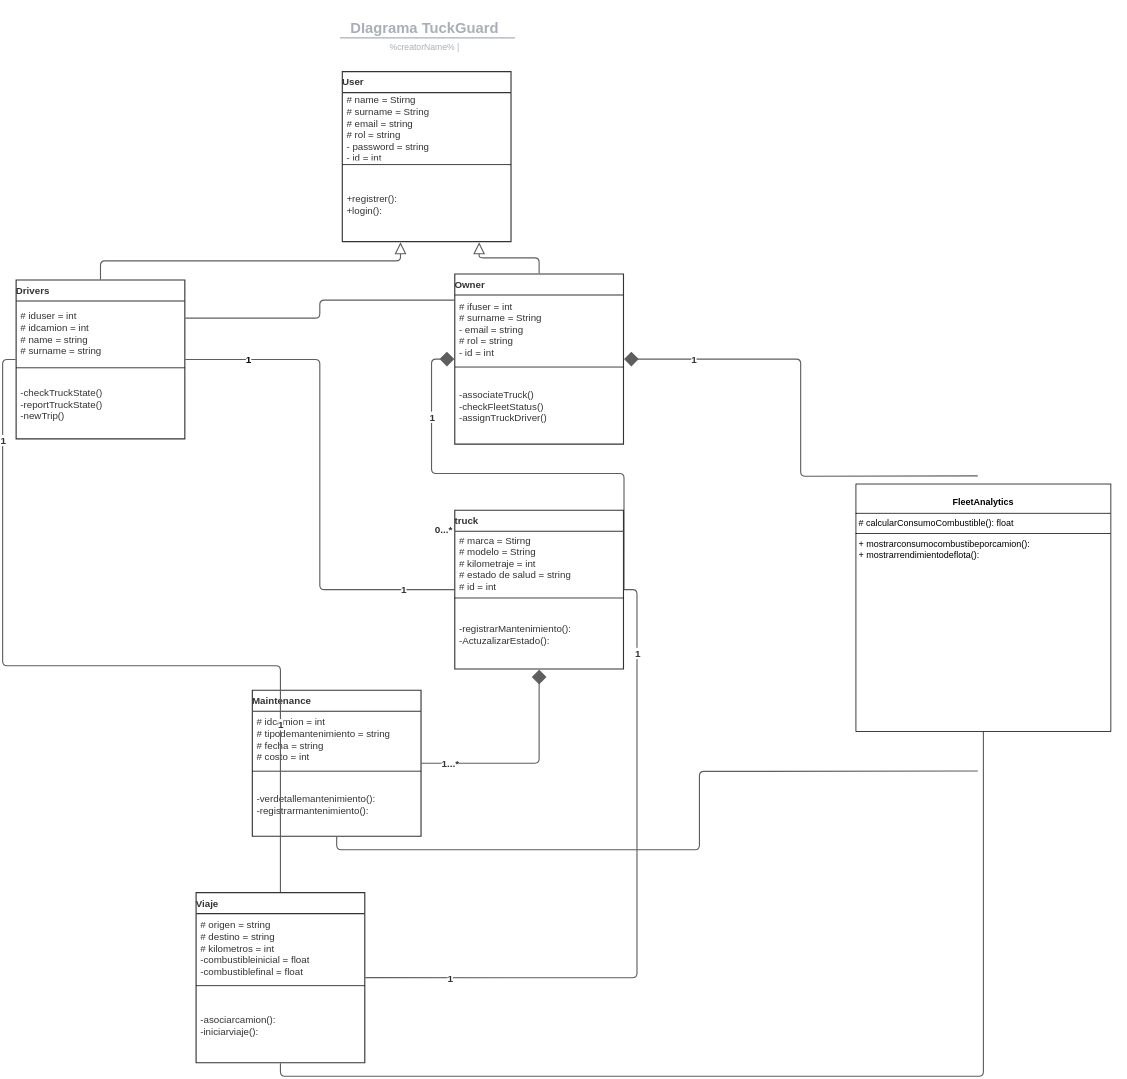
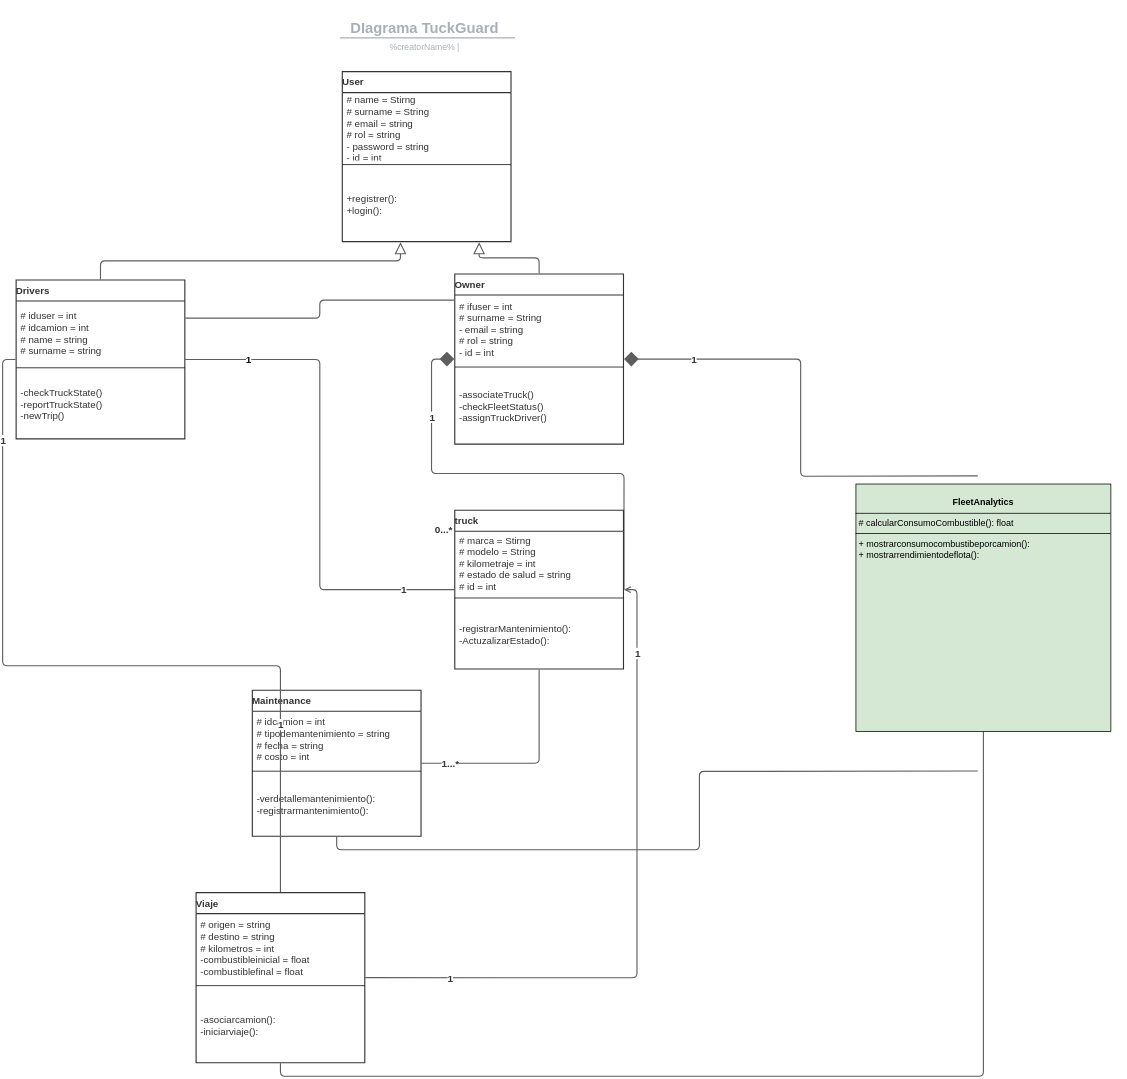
  <mxCell id="0" />
  <mxCell id="1" parent="0" />
  <mxCell id="2" value="User" style="html=1;overflow=block;blockSpacing=1;swimlane;childLayout=stackLayout;horizontal=1;horizontalStack=0;resizeParent=1;resizeParentMax=0;resizeLast=0;collapsible=0;marginBottom=0;swimlaneFillColor=#ffffff;startSize=28;whiteSpace=wrap;fontSize=13;fontColor=#333333;fontStyle=1;align=left;spacing=0;strokeColor=#333333;strokeOpacity=100;strokeWidth=1.5;" vertex="1" parent="1"><mxGeometry x="455" y="95" width="225" height="226.75" as="geometry" /></mxCell>
  <mxCell id="3" value="# name = Stirng&#10;# surname = String&#10;# email = string&#10;# rol = string&#10;- password = string &#10;- id = int" style="part=1;html=1;resizeHeight=0;strokeColor=none;fillColor=none;align=left;verticalAlign=middle;spacingLeft=4;spacingRight=4;overflow=hidden;rotatable=0;points=[[0,0.5],[1,0.5]];portConstraint=eastwest;swimlaneFillColor=#ffffff;strokeOpacity=100;whiteSpace=wrap;fontSize=13;fontColor=#333333;" vertex="1" parent="2"><mxGeometry y="28" width="225" height="92" as="geometry" /></mxCell>
  <mxCell id="4" value="" style="line;strokeWidth=1;fillColor=none;align=left;verticalAlign=middle;spacingTop=-1;spacingLeft=3;spacingRight=3;rotatable=0;labelPosition=right;points=[];portConstraint=eastwest;" vertex="1" parent="2"><mxGeometry y="120" width="225" height="8" as="geometry" /></mxCell>
  <mxCell id="5" value="+registrer():&#10;+login():" style="part=1;html=1;resizeHeight=0;strokeColor=none;fillColor=none;align=left;verticalAlign=middle;spacingLeft=4;spacingRight=4;overflow=hidden;rotatable=0;points=[[0,0.5],[1,0.5]];portConstraint=eastwest;swimlaneFillColor=#ffffff;strokeOpacity=100;whiteSpace=wrap;fontSize=13;fontColor=#333333;" vertex="1" parent="2"><mxGeometry y="128" width="225" height="98.75" as="geometry" /></mxCell>
  <mxCell id="6" value="" style="group;dropTarget=0;pointerEvents=0;" vertex="1" parent="1"><mxGeometry x="245" y="20" width="640" height="45" as="geometry" /></mxCell>
  <mxCell id="7" value="DIagrama TuckGuard" style="points=[[0.688,0.967,0]];html=1;overflow=block;blockSpacing=1;whiteSpace=wrap;fontSize=19.7;fontColor=#a9afb8;fontStyle=1;align=center;spacingLeft=7;spacingRight=7;spacingTop=2;spacing=3;strokeOpacity=0;fillOpacity=0;rounded=1;absoluteArcSize=1;arcSize=12;fillColor=#ffffff;strokeWidth=1.5;lucidId=RZHrSCKnMOeI;" vertex="1" parent="6"><mxGeometry width="640" height="31" as="geometry" /></mxCell>
  <mxCell id="8" value="%creatorName%  |  " style="html=1;overflow=block;blockSpacing=1;whiteSpace=wrap;fontSize=11.5;fontColor=#a9afb8;align=center;spacingLeft=7;spacingRight=7;spacingTop=2;spacing=3;strokeOpacity=0;fillOpacity=0;rounded=1;absoluteArcSize=1;arcSize=12;fillColor=#ffffff;strokeWidth=1.5;lucidId=RZHrv.U94tyD;dashed=1;" vertex="1" parent="6"><mxGeometry y="31" width="640" height="14" as="geometry" /></mxCell>
  <mxCell id="9" value="" style="html=1;jettySize=18;whiteSpace=wrap;fontSize=13;fontFamily=Helvetica;strokeColor=#a9afb8;strokeOpacity=100;strokeWidth=1.5;rounded=0;startArrow=none;endArrow=none;entryX=0.688;entryY=0.967;entryPerimeter=0;lucidId=RZHrMGSVa50M;" edge="1" parent="6" target="7"><mxGeometry width="100" height="100" relative="1" as="geometry"><Array as="points" /><mxPoint x="207" y="30" as="sourcePoint" /></mxGeometry></mxCell>
  <mxCell id="10" value="Owner" style="html=1;overflow=block;blockSpacing=1;swimlane;childLayout=stackLayout;horizontal=1;horizontalStack=0;resizeParent=1;resizeParentMax=0;resizeLast=0;collapsible=0;marginBottom=0;swimlaneFillColor=#ffffff;startSize=28;whiteSpace=wrap;fontSize=13;fontColor=#333333;fontStyle=1;align=left;spacing=0;strokeColor=#333333;strokeOpacity=100;strokeWidth=1.5;" vertex="1" parent="1"><mxGeometry x="605" width="225" height="226.75" as="geometry" y="365" /></mxCell>
  <mxCell id="11" value="# ifuser = int&#10;# surname = String&#10;- email = string&#10;# rol = string&#10;- id = int" style="part=1;html=1;resizeHeight=0;strokeColor=none;fillColor=none;align=left;verticalAlign=middle;spacingLeft=4;spacingRight=4;overflow=hidden;rotatable=0;points=[[0,0.5],[1,0.5]];portConstraint=eastwest;swimlaneFillColor=#ffffff;strokeOpacity=100;whiteSpace=wrap;fontSize=13;fontColor=#333333;" vertex="1" parent="10"><mxGeometry y="28" width="225" height="92" as="geometry" /></mxCell>
  <mxCell id="12" value="" style="line;strokeWidth=1;fillColor=none;align=left;verticalAlign=middle;spacingTop=-1;spacingLeft=3;spacingRight=3;rotatable=0;labelPosition=right;points=[];portConstraint=eastwest;" vertex="1" parent="10"><mxGeometry y="120" width="225" height="8" as="geometry" /></mxCell>
  <mxCell id="13" value="-associateTruck()&#10;-checkFleetStatus()&#10;-assignTruckDriver()" style="part=1;html=1;resizeHeight=0;strokeColor=none;fillColor=none;align=left;verticalAlign=middle;spacingLeft=4;spacingRight=4;overflow=hidden;rotatable=0;points=[[0,0.5],[1,0.5]];portConstraint=eastwest;swimlaneFillColor=#ffffff;strokeOpacity=100;whiteSpace=wrap;fontSize=13;fontColor=#333333;" vertex="1" parent="10"><mxGeometry y="128" width="225" height="98.75" as="geometry" /></mxCell>
  <mxCell id="14" value="" style="html=1;jettySize=18;whiteSpace=wrap;fontSize=13;strokeColor=#5E5E5E;strokeWidth=1.5;rounded=1;arcSize=12;edgeStyle=orthogonalEdgeStyle;startArrow=none;endArrow=block;endFill=0;endSize=12;exitX=0.5;exitY=-0.004;exitPerimeter=0;entryX=0.345;entryY=1.004;entryPerimeter=0;lucidId=ewIrD1-KofIX;" edge="1" parent="1" source="32" target="2"><mxGeometry width="100" height="100" relative="1" as="geometry"><Array as="points" /></mxGeometry></mxCell>
  <mxCell id="15" value="" style="html=1;jettySize=18;whiteSpace=wrap;fontSize=13;strokeColor=#5E5E5E;strokeWidth=1.5;rounded=1;arcSize=12;edgeStyle=orthogonalEdgeStyle;startArrow=none;endArrow=block;endFill=0;endSize=12;exitX=0.5;exitY=-0.004;exitPerimeter=0;entryX=0.811;entryY=1.004;entryPerimeter=0;lucidId=iwIrDSUVTK76;" edge="1" parent="1" source="10" target="2"><mxGeometry width="100" height="100" relative="1" as="geometry"><Array as="points" /></mxGeometry></mxCell>
  <mxCell id="16" value="" style="html=1;jettySize=18;whiteSpace=wrap;fontSize=13;strokeColor=#5E5E5E;strokeWidth=1.5;rounded=1;arcSize=12;edgeStyle=orthogonalEdgeStyle;startArrow=none;endArrow=none;exitX=1.003;exitY=0.5;exitPerimeter=0;entryX=-0.003;entryY=0.5;entryPerimeter=0;lucidId=byIrmKG9DKh0;" edge="1" parent="1" source="32" target="24"><mxGeometry width="100" height="100" relative="1" as="geometry"><Array as="points" /></mxGeometry></mxCell>
  <mxCell id="17" value="1" style="text;html=1;resizable=0;labelBackgroundColor=default;align=center;verticalAlign=middle;fontStyle=1;fontSize=13.3;" vertex="1" parent="16"><mxGeometry x="-0.749" relative="1" as="geometry"><mxPoint as="offset" /></mxGeometry></mxCell>
  <mxCell id="18" value="1" style="text;html=1;resizable=0;labelBackgroundColor=default;align=center;verticalAlign=middle;fontStyle=1;fontColor=#333333;fontSize=13.3;" vertex="1" parent="16"><mxGeometry x="0.796" relative="1" as="geometry"><mxPoint as="offset" /></mxGeometry></mxCell>
- <mxCell id="19" value="" style="html=1;jettySize=18;whiteSpace=wrap;fontSize=13;strokeColor=#5E5E5E;strokeWidth=1.5;rounded=1;arcSize=12;edgeStyle=orthogonalEdgeStyle;startArrow=none;endArrow=diamond;endFill=1;endSize=16;exitX=1.003;exitY=0.5;exitPerimeter=0;entryX=0.5;entryY=1.004;entryPerimeter=0;lucidId=3zIrjTDMuIJR;" edge="1" parent="1" source="28" target="24"><mxGeometry width="100" height="100" relative="1" as="geometry"><Array as="points" /></mxGeometry></mxCell>
+ <mxCell id="19" value="" style="html=1;jettySize=18;whiteSpace=wrap;fontSize=13;strokeColor=#5E5E5E;strokeWidth=1.5;rounded=1;arcSize=12;edgeStyle=orthogonalEdgeStyle;startArrow=none;endArrow=none;endFill=1;endSize=16;exitX=1.003;exitY=0.5;exitPerimeter=0;entryX=0.5;entryY=1.004;entryPerimeter=0;lucidId=3zIrjTDMuIJR;" edge="1" parent="1" source="28" target="24"><mxGeometry width="100" height="100" relative="1" as="geometry"><Array as="points" /></mxGeometry></mxCell>
  <mxCell id="20" value="1...*" style="text;html=1;resizable=0;labelBackgroundColor=default;align=center;verticalAlign=middle;fontStyle=1;fontColor=#333333;fontSize=13.3;" vertex="1" parent="19"><mxGeometry x="-0.73" relative="1" as="geometry" /></mxCell>
  <mxCell id="21" value="" style="html=1;jettySize=18;whiteSpace=wrap;fontSize=13;strokeColor=#5E5E5E;strokeWidth=1.5;rounded=1;arcSize=12;edgeStyle=orthogonalEdgeStyle;startArrow=none;endArrow=diamond;endFill=1;endSize=16;exitX=1.003;exitY=0.5;exitPerimeter=0;entryX=-0.003;entryY=0.5;entryPerimeter=0;lucidId=lu0rCQOLASm1;" edge="1" parent="1" source="24" target="10"><mxGeometry width="100" height="100" relative="1" as="geometry"><Array as="points"><mxPoint x="816" y="631" /><mxPoint x="574" y="631" /><mxPoint x="574" y="455" /></Array></mxGeometry></mxCell>
  <mxCell id="22" value="1" style="text;html=1;resizable=0;labelBackgroundColor=default;align=center;verticalAlign=middle;fontStyle=1;fontColor=#333333;fontSize=13.3;" vertex="1" parent="21"><mxGeometry x="0.638" relative="1" as="geometry"><mxPoint as="offset" /></mxGeometry></mxCell>
  <mxCell id="23" value="0...*" style="text;html=1;resizable=0;labelBackgroundColor=default;align=center;verticalAlign=middle;fontStyle=1;fontColor=#333333;fontSize=13.3;" vertex="1" parent="21"><mxGeometry x="-0.732" relative="1" as="geometry"><mxPoint x="-241.35" as="offset" /></mxGeometry></mxCell>
  <mxCell id="24" value="truck" style="html=1;overflow=block;blockSpacing=1;swimlane;childLayout=stackLayout;horizontal=1;horizontalStack=0;resizeParent=1;resizeParentMax=0;resizeLast=0;collapsible=0;marginBottom=0;swimlaneFillColor=#ffffff;startSize=28;whiteSpace=wrap;fontSize=13;fontColor=#333333;fontStyle=1;align=left;spacing=0;strokeColor=#333333;strokeOpacity=100;strokeWidth=1.5;" vertex="1" parent="1"><mxGeometry x="605" y="680" width="225" height="211.75" as="geometry" /></mxCell>
  <mxCell id="25" value="# marca = Stirng&#10;# modelo = String&#10;# kilometraje = int&#10;# estado de salud = string&#10;# id = int" style="part=1;html=1;resizeHeight=0;strokeColor=none;fillColor=none;align=left;verticalAlign=middle;spacingLeft=4;spacingRight=4;overflow=hidden;rotatable=0;points=[[0,0.5],[1,0.5]];portConstraint=eastwest;swimlaneFillColor=#ffffff;strokeOpacity=100;whiteSpace=wrap;fontSize=13;fontColor=#333333;" vertex="1" parent="24"><mxGeometry y="28" width="225" height="85" as="geometry" /></mxCell>
  <mxCell id="26" value="" style="line;strokeWidth=1;fillColor=none;align=left;verticalAlign=middle;spacingTop=-1;spacingLeft=3;spacingRight=3;rotatable=0;labelPosition=right;points=[];portConstraint=eastwest;" vertex="1" parent="24"><mxGeometry y="113" width="225" height="8" as="geometry" /></mxCell>
  <mxCell id="27" value="-registrarMantenimiento():&#10;-ActuzalizarEstado():" style="part=1;html=1;resizeHeight=0;strokeColor=none;fillColor=none;align=left;verticalAlign=middle;spacingLeft=4;spacingRight=4;overflow=hidden;rotatable=0;points=[[0,0.5],[1,0.5]];portConstraint=eastwest;swimlaneFillColor=#ffffff;strokeOpacity=100;whiteSpace=wrap;fontSize=13;fontColor=#333333;" vertex="1" parent="24"><mxGeometry y="121" width="225" height="90.75" as="geometry" /></mxCell>
  <mxCell id="28" value="Maintenance" style="html=1;overflow=block;blockSpacing=1;swimlane;childLayout=stackLayout;horizontal=1;horizontalStack=0;resizeParent=1;resizeParentMax=0;resizeLast=0;collapsible=0;marginBottom=0;swimlaneFillColor=#ffffff;startSize=28;whiteSpace=wrap;fontSize=13;fontColor=#333333;fontStyle=1;align=left;spacing=0;strokeColor=#333333;strokeOpacity=100;strokeWidth=1.5;" vertex="1" parent="1"><mxGeometry x="335" y="920" width="225" height="194.75" as="geometry" /></mxCell>
  <mxCell id="29" value="# idcamion = int&#10;# tipodemantenimiento = string&#10;# fecha = string&#10;# costo = int" style="part=1;html=1;resizeHeight=0;strokeColor=none;fillColor=none;align=left;verticalAlign=middle;spacingLeft=4;spacingRight=4;overflow=hidden;rotatable=0;points=[[0,0.5],[1,0.5]];portConstraint=eastwest;swimlaneFillColor=#ffffff;strokeOpacity=100;whiteSpace=wrap;fontSize=13;fontColor=#333333;" vertex="1" parent="28"><mxGeometry y="28" width="225" height="76" as="geometry" /></mxCell>
  <mxCell id="30" value="" style="line;strokeWidth=1;fillColor=none;align=left;verticalAlign=middle;spacingTop=-1;spacingLeft=3;spacingRight=3;rotatable=0;labelPosition=right;points=[];portConstraint=eastwest;" vertex="1" parent="28"><mxGeometry y="104" width="225" height="8" as="geometry" /></mxCell>
  <mxCell id="31" value="-verdetallemantenimiento():&#10;-registrarmantenimiento():" style="part=1;html=1;resizeHeight=0;strokeColor=none;fillColor=none;align=left;verticalAlign=middle;spacingLeft=4;spacingRight=4;overflow=hidden;rotatable=0;points=[[0,0.5],[1,0.5]];portConstraint=eastwest;swimlaneFillColor=#ffffff;strokeOpacity=100;whiteSpace=wrap;fontSize=13;fontColor=#333333;" vertex="1" parent="28"><mxGeometry y="112" width="225" height="82.75" as="geometry" /></mxCell>
  <mxCell id="32" value="Drivers" style="html=1;overflow=block;blockSpacing=1;swimlane;childLayout=stackLayout;horizontal=1;horizontalStack=0;resizeParent=1;resizeParentMax=0;resizeLast=0;collapsible=0;marginBottom=0;swimlaneFillColor=#ffffff;startSize=28;whiteSpace=wrap;fontSize=13;fontColor=#333333;fontStyle=1;align=left;spacing=0;strokeColor=#333333;strokeOpacity=100;strokeWidth=1.5;" vertex="1" parent="1"><mxGeometry x="20" y="373" width="225" height="211.75" as="geometry" /></mxCell>
  <mxCell id="33" value="# iduser = int&#10;# idcamion = int&#10;# name = string&#10;# surname = string" style="part=1;html=1;resizeHeight=0;strokeColor=none;fillColor=none;align=left;verticalAlign=middle;spacingLeft=4;spacingRight=4;overflow=hidden;rotatable=0;points=[[0,0.5],[1,0.5]];portConstraint=eastwest;swimlaneFillColor=#ffffff;strokeOpacity=100;whiteSpace=wrap;fontSize=13;fontColor=#333333;" vertex="1" parent="32"><mxGeometry y="28" width="225" height="85" as="geometry" /></mxCell>
  <mxCell id="34" value="" style="line;strokeWidth=1;fillColor=none;align=left;verticalAlign=middle;spacingTop=-1;spacingLeft=3;spacingRight=3;rotatable=0;labelPosition=right;points=[];portConstraint=eastwest;" vertex="1" parent="32"><mxGeometry y="113" width="225" height="8" as="geometry" /></mxCell>
  <mxCell id="35" value="-checkTruckState()&#10;-reportTruckState()&#10;-newTrip()" style="part=1;html=1;resizeHeight=0;strokeColor=none;fillColor=none;align=left;verticalAlign=middle;spacingLeft=4;spacingRight=4;overflow=hidden;rotatable=0;points=[[0,0.5],[1,0.5]];portConstraint=eastwest;swimlaneFillColor=#ffffff;strokeOpacity=100;whiteSpace=wrap;fontSize=13;fontColor=#333333;" vertex="1" parent="32"><mxGeometry y="121" width="225" height="90.75" as="geometry" /></mxCell>
  <mxCell id="36" value="" style="html=1;jettySize=18;whiteSpace=wrap;fontSize=13;strokeColor=#5E5E5E;strokeWidth=1.5;rounded=1;arcSize=12;edgeStyle=orthogonalEdgeStyle;startArrow=none;endArrow=none;exitX=1.003;exitY=0.24;exitPerimeter=0;entryX=-0.003;entryY=0.153;entryPerimeter=0;lucidId=fL1r4LA53Bcd;" edge="1" parent="1" source="32" target="10"><mxGeometry width="100" height="100" relative="1" as="geometry"><Array as="points" /></mxGeometry></mxCell>
  <mxCell id="37" value="" style="html=1;jettySize=18;whiteSpace=wrap;fontSize=13;strokeColor=#5E5E5E;strokeWidth=1.5;rounded=1;arcSize=12;edgeStyle=orthogonalEdgeStyle;startArrow=none;endArrow=diamond;endFill=1;endSize=16;exitX=0.5;exitY=-0.002;exitPerimeter=0;entryX=1.003;entryY=0.5;entryPerimeter=0;lucidId=LhmsPSQlGuKM;" edge="1" parent="1" target="10"><mxGeometry width="100" height="100" relative="1" as="geometry"><Array as="points" /><mxPoint x="1302.5" y="634.216" as="sourcePoint" /></mxGeometry></mxCell>
  <mxCell id="38" value="1" style="text;html=1;resizable=0;labelBackgroundColor=default;align=center;verticalAlign=middle;fontStyle=1;fontColor=#333333;fontSize=13.3;" vertex="1" parent="37"><mxGeometry x="0.705" relative="1" as="geometry" /></mxCell>
  <mxCell id="39" value="" style="html=1;jettySize=18;whiteSpace=wrap;fontSize=13;strokeColor=#5E5E5E;strokeWidth=1.5;rounded=1;arcSize=12;edgeStyle=orthogonalEdgeStyle;startArrow=none;endArrow=none;exitX=0.5;exitY=1.004;exitPerimeter=0;entryX=0.5;entryY=1.002;entryPerimeter=0;lucidId=_imsH7unCxVk;" edge="1" parent="1" source="28"><mxGeometry width="100" height="100" relative="1" as="geometry"><Array as="points" /><mxPoint x="1302.5" y="1027.784" as="targetPoint" /></mxGeometry></mxCell>
  <mxCell id="40" value="Viaje " style="html=1;overflow=block;blockSpacing=1;swimlane;childLayout=stackLayout;horizontal=1;horizontalStack=0;resizeParent=1;resizeParentMax=0;resizeLast=0;collapsible=0;marginBottom=0;swimlaneFillColor=#ffffff;startSize=28;whiteSpace=wrap;fontSize=13;fontColor=#333333;fontStyle=1;align=left;spacing=0;strokeColor=#333333;strokeOpacity=100;strokeWidth=1.5;" vertex="1" parent="1"><mxGeometry x="260" y="1190" width="225" height="226.75" as="geometry" /></mxCell>
  <mxCell id="41" value="# origen = string&#10;#  destino = string&#10;# kilometros = int&#10;-combustibleinicial = float&#10;-combustiblefinal = float" style="part=1;html=1;resizeHeight=0;strokeColor=none;fillColor=none;align=left;verticalAlign=middle;spacingLeft=4;spacingRight=4;overflow=hidden;rotatable=0;points=[[0,0.5],[1,0.5]];portConstraint=eastwest;swimlaneFillColor=#ffffff;strokeOpacity=100;whiteSpace=wrap;fontSize=13;fontColor=#333333;" vertex="1" parent="40"><mxGeometry y="28" width="225" height="92" as="geometry" /></mxCell>
  <mxCell id="42" value="" style="line;strokeWidth=1;fillColor=none;align=left;verticalAlign=middle;spacingTop=-1;spacingLeft=3;spacingRight=3;rotatable=0;labelPosition=right;points=[];portConstraint=eastwest;" vertex="1" parent="40"><mxGeometry y="120" width="225" height="8" as="geometry" /></mxCell>
  <mxCell id="43" value="-asociarcamion():&#10;-iniciarviaje():" style="part=1;html=1;resizeHeight=0;strokeColor=none;fillColor=none;align=left;verticalAlign=middle;spacingLeft=4;spacingRight=4;overflow=hidden;rotatable=0;points=[[0,0.5],[1,0.5]];portConstraint=eastwest;swimlaneFillColor=#ffffff;strokeOpacity=100;whiteSpace=wrap;fontSize=13;fontColor=#333333;" vertex="1" parent="40"><mxGeometry y="128" width="225" height="98.75" as="geometry" /></mxCell>
  <mxCell id="44" value="" style="html=1;jettySize=18;whiteSpace=wrap;fontSize=13;strokeColor=#5E5E5E;strokeWidth=1.5;rounded=1;arcSize=12;edgeStyle=orthogonalEdgeStyle;startArrow=none;endArrow=none;exitX=0.5;exitY=-0.004;exitPerimeter=0;entryX=-0.003;entryY=0.5;entryPerimeter=0;lucidId=UIst-jBaH.EF;" edge="1" parent="1" source="40" target="32"><mxGeometry width="100" height="100" relative="1" as="geometry"><Array as="points" /></mxGeometry></mxCell>
  <mxCell id="45" value="1" style="text;html=1;resizable=0;labelBackgroundColor=default;align=center;verticalAlign=middle;fontStyle=1;fontColor=#333333;fontSize=13.3;" vertex="1" parent="44"><mxGeometry x="-0.592" relative="1" as="geometry" /></mxCell>
  <mxCell id="46" value="1" style="text;html=1;resizable=0;labelBackgroundColor=default;align=center;verticalAlign=middle;fontStyle=1;fontColor=#333333;fontSize=13.3;" vertex="1" parent="44"><mxGeometry x="0.773" relative="1" as="geometry" /></mxCell>
- <mxCell id="47" value="" style="html=1;jettySize=18;whiteSpace=wrap;fontSize=13;strokeColor=#5E5E5E;strokeWidth=1.5;rounded=1;arcSize=12;edgeStyle=orthogonalEdgeStyle;startArrow=none;endArrow=none;exitX=1.003;exitY=0.5;exitPerimeter=0;entryX=1.003;entryY=0.5;entryPerimeter=0;lucidId=sKst94pjbtB~;" edge="1" parent="1" source="40" target="24"><mxGeometry width="100" height="100" relative="1" as="geometry"><Array as="points" /></mxGeometry></mxCell>
+ <mxCell id="47" value="" style="html=1;jettySize=18;whiteSpace=wrap;fontSize=13;strokeColor=#5E5E5E;strokeWidth=1.5;rounded=1;arcSize=12;edgeStyle=orthogonalEdgeStyle;startArrow=none;endArrow=open;exitX=1.003;exitY=0.5;exitPerimeter=0;entryX=1.003;entryY=0.5;entryPerimeter=0;lucidId=sKst94pjbtB~;" edge="1" parent="1" source="40" target="24"><mxGeometry width="100" height="100" relative="1" as="geometry"><Array as="points" /></mxGeometry></mxCell>
  <mxCell id="48" value="1" style="text;html=1;resizable=0;labelBackgroundColor=default;align=center;verticalAlign=middle;fontStyle=1;fontColor=#333333;fontSize=13.3;" vertex="1" parent="47"><mxGeometry x="-0.749" relative="1" as="geometry" /></mxCell>
  <mxCell id="49" value="1" style="text;html=1;resizable=0;labelBackgroundColor=default;align=center;verticalAlign=middle;fontStyle=1;fontColor=#333333;fontSize=13.3;" vertex="1" parent="47"><mxGeometry x="0.772" relative="1" as="geometry" /></mxCell>
  <mxCell id="50" value="" style="html=1;jettySize=18;whiteSpace=wrap;fontSize=13;strokeColor=#5E5E5E;strokeWidth=1.5;rounded=1;arcSize=12;edgeStyle=orthogonalEdgeStyle;startArrow=none;endArrow=none;exitX=0.5;exitY=1;entryX=0.5;entryY=1.004;entryPerimeter=0;lucidId=IKstRQSt4Bpf;exitDx=0;exitDy=0;" edge="1" parent="1" source="51" target="40"><mxGeometry width="100" height="100" relative="1" as="geometry"><Array as="points" /><mxPoint x="1302.5" y="1027.784" as="sourcePoint" /></mxGeometry></mxCell>
- <mxCell id="51" value="&lt;p style=&quot;margin:0px;margin-top:4px;text-align:center;&quot;&gt;&lt;br&gt;&lt;b&gt;FleetAnalytics&lt;/b&gt;&lt;/p&gt;&lt;hr size=&quot;1&quot; style=&quot;border-style:solid;&quot;&gt;&lt;p style=&quot;margin:0px;margin-left:4px;&quot;&gt;# calcularConsumoCombustible(): float&lt;/p&gt;&lt;hr size=&quot;1&quot; style=&quot;border-style:solid;&quot;&gt;&lt;p style=&quot;margin:0px;margin-left:4px;&quot;&gt;+ mostrarconsumocombustibeporcamion():&lt;br&gt;&lt;/p&gt;&lt;p style=&quot;margin:0px;margin-left:4px;&quot;&gt;+ mostrarrendimientodeflota():&lt;/p&gt;" style="verticalAlign=top;align=left;overflow=fill;html=1;whiteSpace=wrap;" vertex="1" parent="1"><mxGeometry x="1140" y="645" width="340" height="330" as="geometry" /></mxCell>
+ <mxCell id="51" value="&lt;p style=&quot;margin:0px;margin-top:4px;text-align:center;&quot;&gt;&lt;br&gt;&lt;b&gt;FleetAnalytics&lt;/b&gt;&lt;/p&gt;&lt;hr size=&quot;1&quot; style=&quot;border-style:solid;&quot;&gt;&lt;p style=&quot;margin:0px;margin-left:4px;&quot;&gt;# calcularConsumoCombustible(): float&lt;/p&gt;&lt;hr size=&quot;1&quot; style=&quot;border-style:solid;&quot;&gt;&lt;p style=&quot;margin:0px;margin-left:4px;&quot;&gt;+ mostrarconsumocombustibeporcamion():&lt;br&gt;&lt;/p&gt;&lt;p style=&quot;margin:0px;margin-left:4px;&quot;&gt;+ mostrarrendimientodeflota():&lt;/p&gt;" style="verticalAlign=top;align=left;overflow=fill;html=1;whiteSpace=wrap;fillColor=#d5e8d4;" vertex="1" parent="1"><mxGeometry x="1140" y="645" width="340" height="330" as="geometry" /></mxCell>
